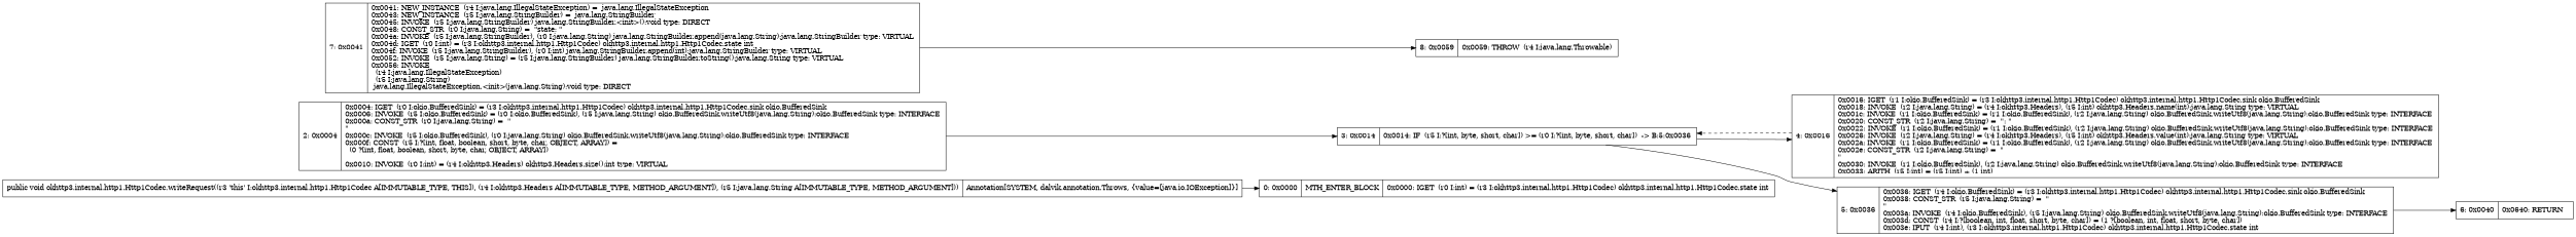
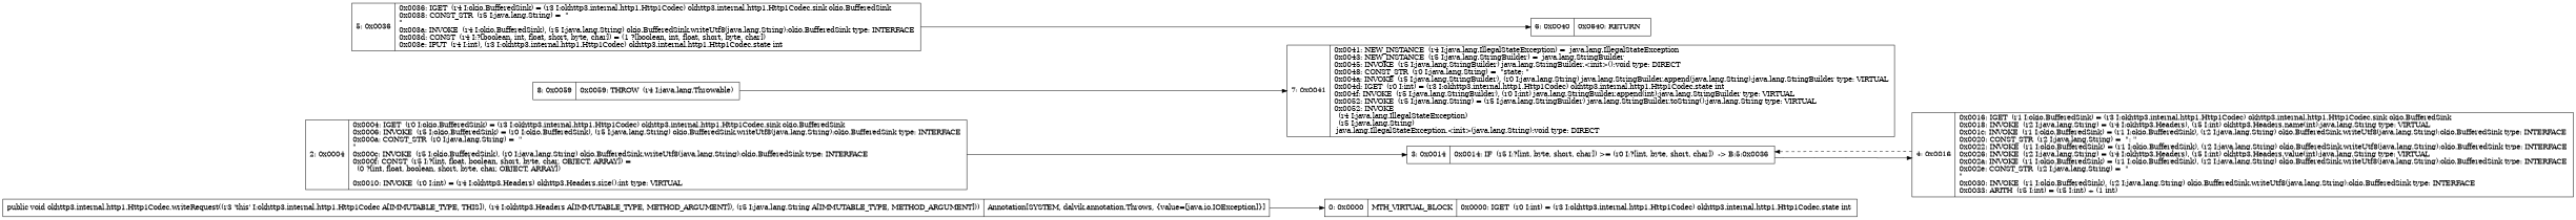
  digraph {
    rankdir=LR
    node [shape=record]
-   n1 [label="{0\:\ 0x0000|MTH_ENTER_BLOCK\l|0x0000: IGET  (r0 I:int) = (r3 I:okhttp3.internal.http1.Http1Codec) okhttp3.internal.http1.Http1Codec.state int \l}"]
+   n1 [label="{0\:\ 0x0000|MTH_VIRTUAL_BLOCK\l|0x0000: IGET  (r0 I:int) = (r3 I:okhttp3.internal.http1.Http1Codec) okhttp3.internal.http1.Http1Codec.state int \l}"]
    n2 [label="{2\:\ 0x0004|0x0004: IGET  (r0 I:okio.BufferedSink) = (r3 I:okhttp3.internal.http1.Http1Codec) okhttp3.internal.http1.Http1Codec.sink okio.BufferedSink \l0x0006: INVOKE  (r5 I:okio.BufferedSink) = (r0 I:okio.BufferedSink), (r5 I:java.lang.String) okio.BufferedSink.writeUtf8(java.lang.String):okio.BufferedSink type: INTERFACE \l0x000a: CONST_STR  (r0 I:java.lang.String) =  \"\l\" \l0x000c: INVOKE  (r5 I:okio.BufferedSink), (r0 I:java.lang.String) okio.BufferedSink.writeUtf8(java.lang.String):okio.BufferedSink type: INTERFACE \l0x000f: CONST  (r5 I:?[int, float, boolean, short, byte, char, OBJECT, ARRAY]) = \l  (0 ?[int, float, boolean, short, byte, char, OBJECT, ARRAY])\l \l0x0010: INVOKE  (r0 I:int) = (r4 I:okhttp3.Headers) okhttp3.Headers.size():int type: VIRTUAL \l}"]
    n3 [label="{3\:\ 0x0014|0x0014: IF  (r5 I:?[int, byte, short, char]) \>= (r0 I:?[int, byte, short, char])  \-\> B:5:0x0036 \l}"]
-   n4 [label="{7\:\ 0x0041|0x0041: NEW_INSTANCE  (r4 I:java.lang.IllegalStateException) =  java.lang.IllegalStateException \l0x0043: NEW_INSTANCE  (r5 I:java.lang.StringBuilder) =  java.lang.StringBuilder \l0x0045: INVOKE  (r5 I:java.lang.StringBuilder) java.lang.StringBuilder.\<init\>():void type: DIRECT \l0x0048: CONST_STR  (r0 I:java.lang.String) =  \"state: \" \l0x004a: INVOKE  (r5 I:java.lang.StringBuilder), (r0 I:java.lang.String) java.lang.StringBuilder.append(java.lang.String):java.lang.StringBuilder type: VIRTUAL \l0x004d: IGET  (r0 I:int) = (r3 I:okhttp3.internal.http1.Http1Codec) okhttp3.internal.http1.Http1Codec.state int \l0x004f: INVOKE  (r5 I:java.lang.StringBuilder), (r0 I:int) java.lang.StringBuilder.append(int):java.lang.StringBuilder type: VIRTUAL \l0x0052: INVOKE  (r5 I:java.lang.String) = (r5 I:java.lang.StringBuilder) java.lang.StringBuilder.toString():java.lang.String type: VIRTUAL \l0x0056: INVOKE  \l  (r4 I:java.lang.IllegalStateException)\l  (r5 I:java.lang.String)\l java.lang.IllegalStateException.\<init\>(java.lang.String):void type: DIRECT \l}"]
+   n4 [label="{7\:\ 0x0041|0x0041: NEW_INSTANCE  (r4 I:java.lang.IllegalStateException) =  java.lang.IllegalStateException \l0x0043: NEW_INSTANCE  (r5 I:java.lang.StringBuilder) =  java.lang.StringBuilder \l0x0045: INVOKE  (r5 I:java.lang.StringBuilder) java.lang.StringBuilder.\<init\>():void type: DIRECT \l0x0048: CONST_STR  (r0 I:java.lang.String) =  \"state: \" \l0x004a: INVOKE  (r5 I:java.lang.StringBuilder), (r0 I:java.lang.String) java.lang.StringBuilder.append(java.lang.String):java.lang.StringBuilder type: VIRTUAL \l0x004d: IGET  (r0 I:int) = (r3 I:okhttp3.internal.http1.Http1Codec) okhttp3.internal.http1.Http1Codec.state int \l0x004f: INVOKE  (r5 I:java.lang.StringBuilder), (r0 I:int) java.lang.StringBuilder.append(int):java.lang.StringBuilder type: VIRTUAL \l0x0052: INVOKE  (r5 I:java.lang.String) = (r5 I:java.lang.StringBuilder) java.lang.StringBuilder.toString():java.lang.String type: VIRTUAL \l0x0052: INVOKE  \l  (r4 I:java.lang.IllegalStateException)\l  (r5 I:java.lang.String)\l java.lang.IllegalStateException.\<init\>(java.lang.String):void type: DIRECT \l}"]
    n5 [label="{8\:\ 0x0059|0x0059: THROW  (r4 I:java.lang.Throwable) \l}"]
    n6 [label="{4\:\ 0x0016|0x0016: IGET  (r1 I:okio.BufferedSink) = (r3 I:okhttp3.internal.http1.Http1Codec) okhttp3.internal.http1.Http1Codec.sink okio.BufferedSink \l0x0018: INVOKE  (r2 I:java.lang.String) = (r4 I:okhttp3.Headers), (r5 I:int) okhttp3.Headers.name(int):java.lang.String type: VIRTUAL \l0x001c: INVOKE  (r1 I:okio.BufferedSink) = (r1 I:okio.BufferedSink), (r2 I:java.lang.String) okio.BufferedSink.writeUtf8(java.lang.String):okio.BufferedSink type: INTERFACE \l0x0020: CONST_STR  (r2 I:java.lang.String) =  \": \" \l0x0022: INVOKE  (r1 I:okio.BufferedSink) = (r1 I:okio.BufferedSink), (r2 I:java.lang.String) okio.BufferedSink.writeUtf8(java.lang.String):okio.BufferedSink type: INTERFACE \l0x0026: INVOKE  (r2 I:java.lang.String) = (r4 I:okhttp3.Headers), (r5 I:int) okhttp3.Headers.value(int):java.lang.String type: VIRTUAL \l0x002a: INVOKE  (r1 I:okio.BufferedSink) = (r1 I:okio.BufferedSink), (r2 I:java.lang.String) okio.BufferedSink.writeUtf8(java.lang.String):okio.BufferedSink type: INTERFACE \l0x002e: CONST_STR  (r2 I:java.lang.String) =  \"\l\" \l0x0030: INVOKE  (r1 I:okio.BufferedSink), (r2 I:java.lang.String) okio.BufferedSink.writeUtf8(java.lang.String):okio.BufferedSink type: INTERFACE \l0x0033: ARITH  (r5 I:int) = (r5 I:int) + (1 int) \l}"]
    n7 [label="{5\:\ 0x0036|0x0036: IGET  (r4 I:okio.BufferedSink) = (r3 I:okhttp3.internal.http1.Http1Codec) okhttp3.internal.http1.Http1Codec.sink okio.BufferedSink \l0x0038: CONST_STR  (r5 I:java.lang.String) =  \"\l\" \l0x003a: INVOKE  (r4 I:okio.BufferedSink), (r5 I:java.lang.String) okio.BufferedSink.writeUtf8(java.lang.String):okio.BufferedSink type: INTERFACE \l0x003d: CONST  (r4 I:?[boolean, int, float, short, byte, char]) = (1 ?[boolean, int, float, short, byte, char]) \l0x003e: IPUT  (r4 I:int), (r3 I:okhttp3.internal.http1.Http1Codec) okhttp3.internal.http1.Http1Codec.state int \l}"]
    n8 [label="{6\:\ 0x0040|0x0640: RETURN   \l}"]
    n9 [label="{public void okhttp3.internal.http1.Http1Codec.writeRequest((r3 'this' I:okhttp3.internal.http1.Http1Codec A[IMMUTABLE_TYPE, THIS]), (r4 I:okhttp3.Headers A[IMMUTABLE_TYPE, METHOD_ARGUMENT]), (r5 I:java.lang.String A[IMMUTABLE_TYPE, METHOD_ARGUMENT]))  | Annotation[SYSTEM, dalvik.annotation.Throws, \{value=[java.io.IOException]\}]\l}"]
    n2 -> n3
    n3 -> n6 [style=solid]
-   n3 -> n7
-   n4 -> n5
+   n5 -> n4
    n6 -> n3 [style=dashed]
    n7 -> n8
    n9 -> n1
  }
